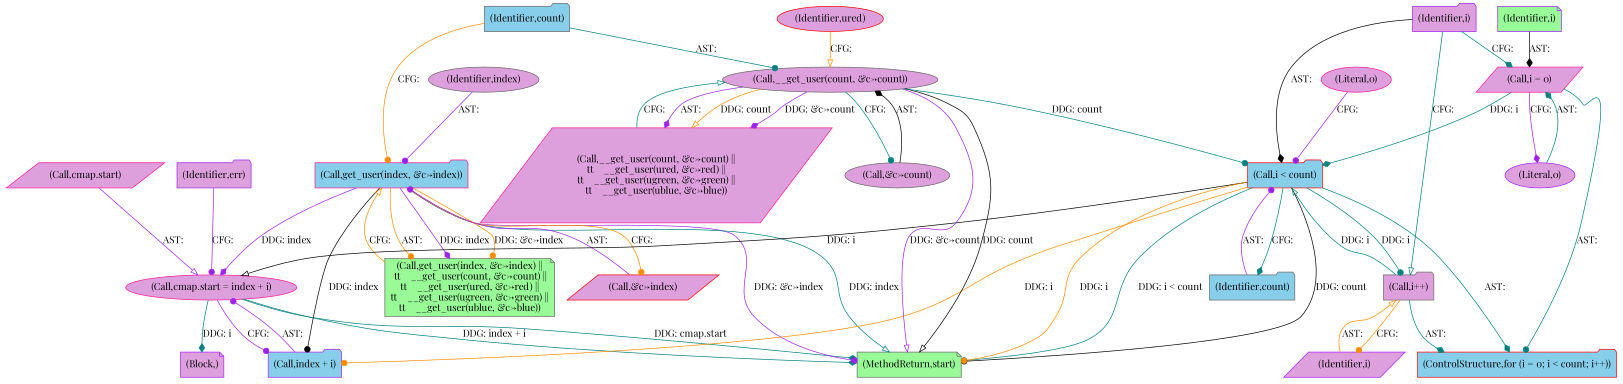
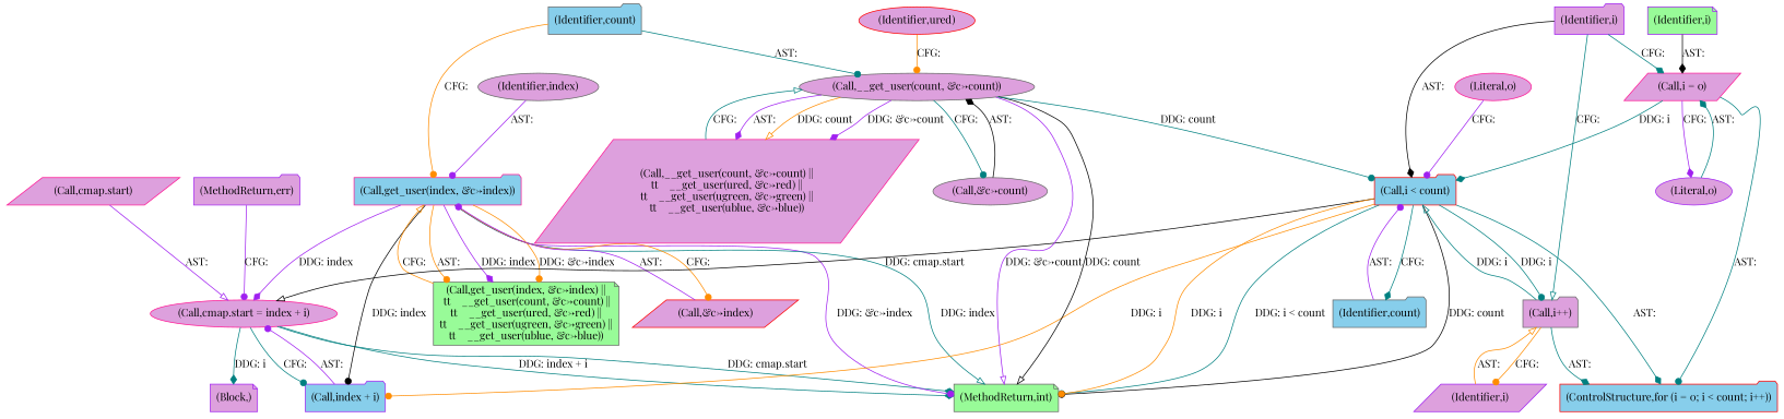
  digraph {
    fontname="Playfair Display"
    node [color=gray40 fillcolor=plum fontname="Playfair Display" shape=folder style=filled]
    edge [arrowhead=dot color=teal fontname="Playfair Display"]
    n1 [color=deeppink label="(Call,cmap.start = index + i)" shape=ellipse]
-   n2 [fillcolor=palegreen label="(MethodReturn,start)" shape=note]
+   n2 [fillcolor=palegreen label="(MethodReturn,int)" shape=note]
    n3 [color=purple fillcolor=skyblue label="(Call,index + i)"]
    n4 [color=purple label="(Block,)" shape=note]
    n5 [color=deeppink fillcolor=skyblue label="(Call,get_user(index, &c->index))"]
    n6 [fillcolor=palegreen label="(Call,get_user(index, &c->index) ||\n \t\t    __get_user(count, &c->count) ||\n\t\t    __get_user(ured, &c->red) ||\n\t\t    __get_user(ugreen, &c->green) ||\n\t\t    __get_user(ublue, &c->blue))" shape=note]
    n7 [color=red label="(Call,&c->index)" shape=parallelogram]
    n8 [color=red fillcolor=skyblue label="(Call,i < count)"]
    n9 [label="(Call,i++)"]
    n10 [fillcolor=skyblue label="(Identifier,count)"]
    n11 [color=red fillcolor=skyblue label="(ControlStructure,for (i = 0; i < count; i++))"]
    n12 [color=purple label="(Identifier,i)" shape=parallelogram]
    n13 [color=deeppink label="(Call,i = 0)" shape=parallelogram]
    n14 [color=purple label="(Literal,0)" shape=ellipse]
    n15 [label="(Call,__get_user(count, &c->count))" shape=ellipse]
    n16 [color=deeppink label="(Call,__get_user(count, &c->count) ||\n\t\t    __get_user(ured, &c->red) ||\n\t\t    __get_user(ugreen, &c->green) ||\n\t\t    __get_user(ublue, &c->blue))" shape=parallelogram]
    n17 [label="(Call,&c->count)" shape=ellipse]
    n18 [color=deeppink label="(Literal,0)" shape=ellipse]
    n19 [color=purple fillcolor=palegreen label="(Identifier,i)" shape=note]
    n20 [color=red label="(Identifier,ured)" shape=ellipse]
    n21 [label="(Identifier,index)" shape=ellipse]
    n22 [color=purple label="(Identifier,i)"]
    n23 [fillcolor=skyblue label="(Identifier,count)"]
-   n24 [color=purple label="(Identifier,err)"]
+   n24 [color=purple label="(MethodReturn,err)"]
    n25 [color=deeppink label="(Call,cmap.start)" shape=parallelogram]
    n1 -> n2 [arrowhead=diamond label="DDG: cmap.start"]
    n1 -> n2 [arrowhead=diamond label="DDG: index + i"]
-   n1 -> n3 [color=purple label="CFG: "]
+   n1 -> n3 [label="CFG: "]
    n1 -> n4 [arrowhead=diamond label="DDG: i"]
    n3 -> n1 [color=purple label="AST: "]
    n5 -> n1 [arrowhead=diamond color=purple label="DDG: index"]
    n5 -> n2 [color=purple label="DDG: &c->index"]
    n5 -> n2 [arrowhead=onormal label="DDG: index"]
    n5 -> n3 [color=black label="DDG: index"]
    n5 -> n6 [color=darkorange label="AST: "]
    n5 -> n6 [arrowhead=diamond color=purple label="DDG: index"]
    n5 -> n6 [color=darkorange label="DDG: &c->index"]
    n5 -> n7 [color=darkorange label="CFG: "]
    n6 -> n5 [arrowhead=onormal color=darkorange label="CFG: "]
    n7 -> n5 [color=purple label="AST: "]
-   n8 -> n1 [arrowhead=onormal color=black label="DDG: i"]
+   n8 -> n1 [arrowhead=onormal color=black label="DDG: cmap.start"]
    n8 -> n2 [label="DDG: i < count"]
    n8 -> n2 [color=black label="DDG: count"]
    n8 -> n2 [color=darkorange label="DDG: i"]
    n8 -> n3 [color=darkorange label="DDG: i"]
    n8 -> n9 [label="DDG: i"]
    n8 -> n10 [arrowhead=diamond label="CFG: "]
    n8 -> n11 [arrowhead=diamond label="AST: "]
    n9 -> n8 [arrowhead=onormal label="DDG: i"]
    n9 -> n11 [arrowhead=diamond label="AST: "]
    n9 -> n12 [color=darkorange label="CFG: "]
    n10 -> n8 [color=purple label="AST: "]
    n12 -> n9 [arrowhead=onormal color=darkorange label="AST: "]
    n13 -> n8 [arrowhead=diamond label="DDG: i"]
    n13 -> n11 [label="AST: "]
    n13 -> n14 [arrowhead=diamond color=purple label="CFG: "]
    n14 -> n13 [arrowhead=diamond label="AST: "]
    n15 -> n2 [arrowhead=onormal color=purple label="DDG: &c->count"]
    n15 -> n2 [arrowhead=onormal color=black label="DDG: count"]
    n15 -> n8 [label="DDG: count"]
    n15 -> n16 [arrowhead=diamond color=purple label="AST: "]
    n15 -> n16 [arrowhead=onormal color=darkorange label="DDG: count"]
    n15 -> n16 [arrowhead=diamond color=purple label="DDG: &c->count"]
    n15 -> n17 [label="CFG: "]
    n16 -> n15 [arrowhead=onormal label="CFG: "]
    n17 -> n15 [arrowhead=diamond color=black label="AST: "]
    n18 -> n8 [color=purple label="CFG: "]
    n19 -> n13 [arrowhead=diamond color=black label="AST: "]
-   n20 -> n15 [arrowhead=onormal color=darkorange label="CFG: "]
+   n20 -> n15 [color=darkorange label="CFG: "]
    n21 -> n5 [color=purple label="AST: "]
    n22 -> n8 [arrowhead=diamond color=black label="AST: "]
    n22 -> n9 [arrowhead=onormal label="CFG: "]
    n22 -> n13 [arrowhead=diamond label="CFG: "]
    n23 -> n5 [color=darkorange label="CFG: "]
    n23 -> n15 [label="AST: "]
    n24 -> n1 [color=purple label="CFG: "]
    n25 -> n1 [arrowhead=onormal color=purple label="AST: "]
  }
